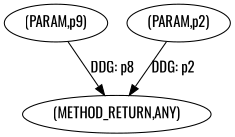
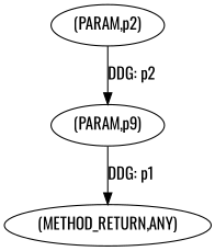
  digraph {
    fontname=Oswald
    node [fontname=Oswald]
    edge [fontname=Oswald]
    n1 [label="(PARAM,p9)"]
    n2 [label="(METHOD_RETURN,ANY)"]
    n3 [label="(PARAM,p2)"]
-   n1 -> n2 [label="DDG: p8"]
-   n3 -> n2 [label="DDG: p2"]
+   n1 -> n2 [label="DDG: p1"]
+   n3 -> n1 [label="DDG: p2"]
  }
